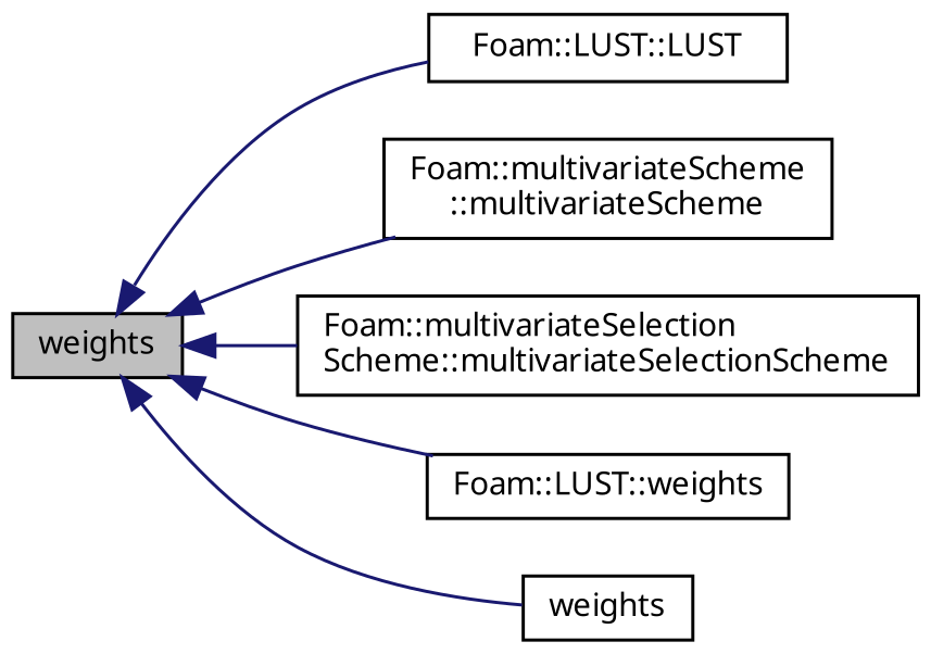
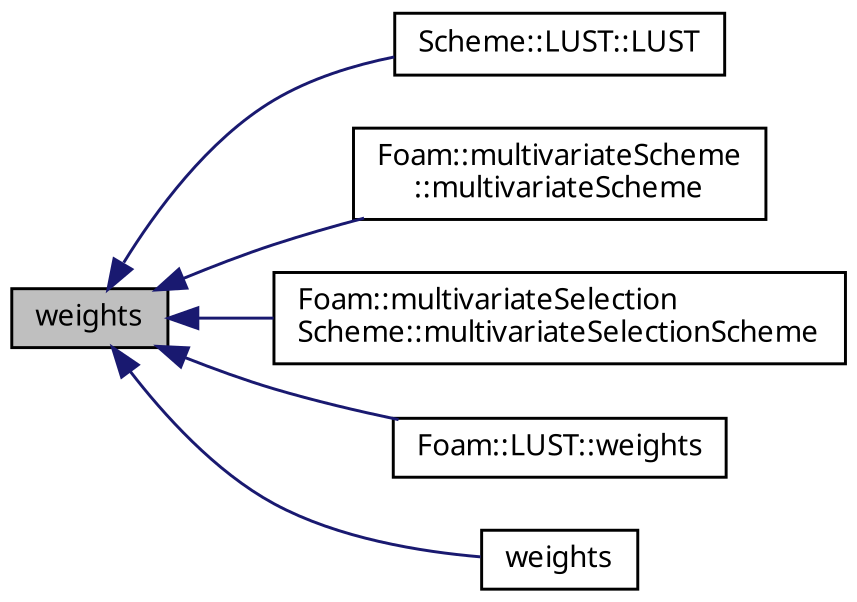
  digraph {
    rankdir=LR
    fontname="Noto Sans"
    node [color=black fontname="Noto Sans" fontsize=10 shape=record]
    edge [color=midnightblue dir=back fontname="Noto Sans" fontsize=10 labelfontname=FreeSans labelfontsize=10 style=solid]
    n1 [fillcolor=grey75 fontcolor=black height=0.2 label=weights style=filled width=0.4]
-   n2 [height=0.2 label="Foam::LUST::LUST" width=0.4]
+   n2 [height=0.2 label="Scheme::LUST::LUST" width=0.4]
    n3 [height=0.2 label="Foam::multivariateScheme\l::multivariateScheme" width=0.4]
    n4 [height=0.2 label="Foam::multivariateSelection\lScheme::multivariateSelectionScheme" width=0.4]
    n5 [height=0.2 label="Foam::LUST::weights" width=0.4]
    n6 [height=0.2 label=weights width=0.4]
    n1 -> n2
    n1 -> n3
    n1 -> n4
    n1 -> n5
    n1 -> n6
  }
